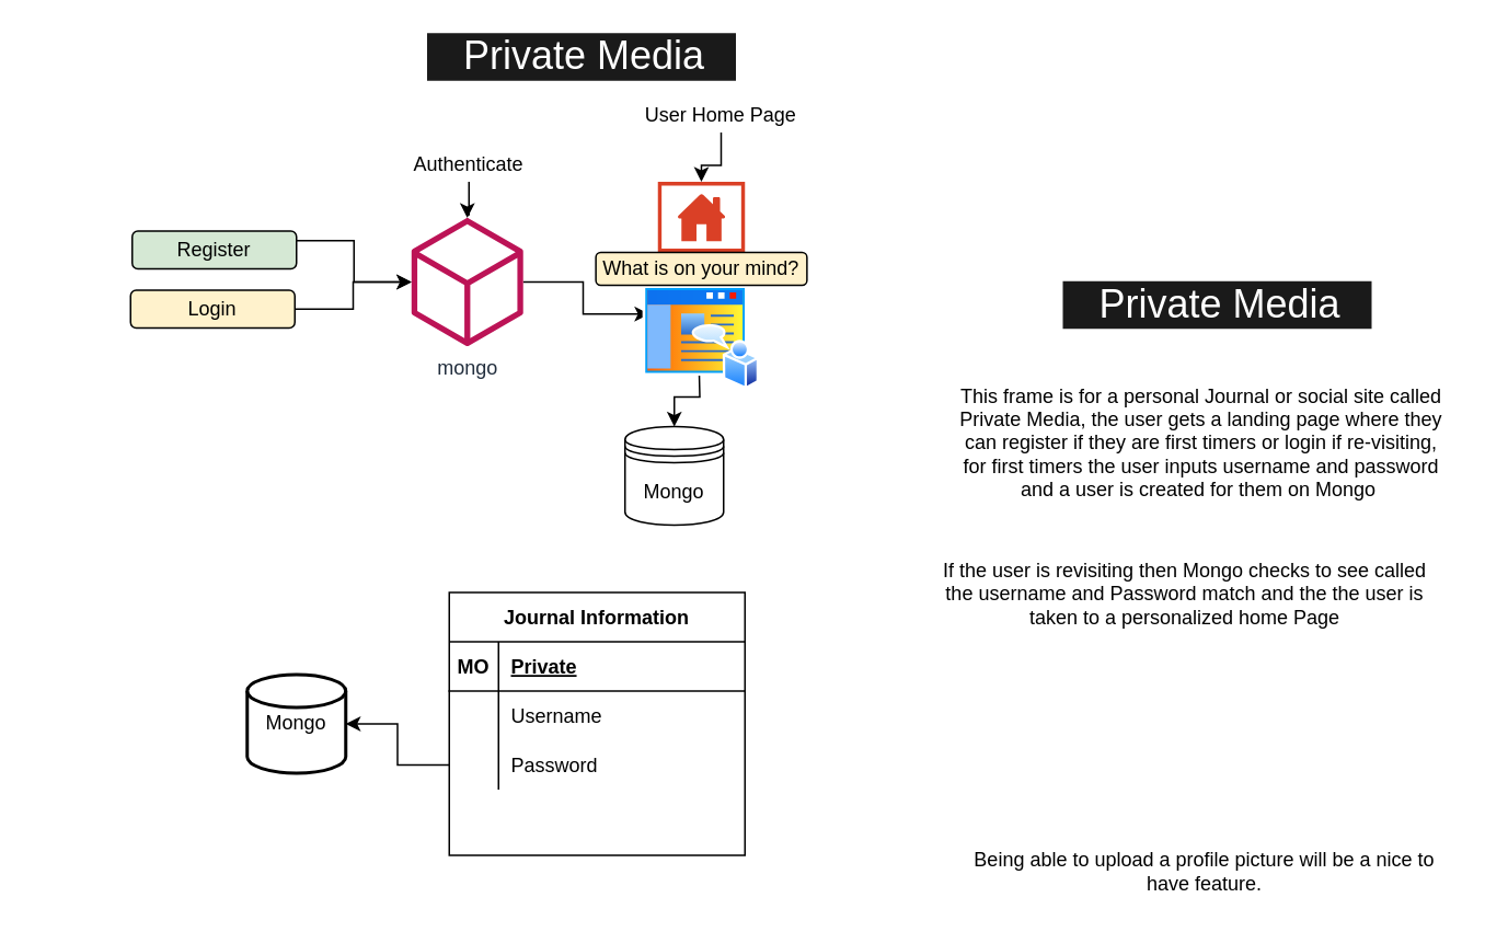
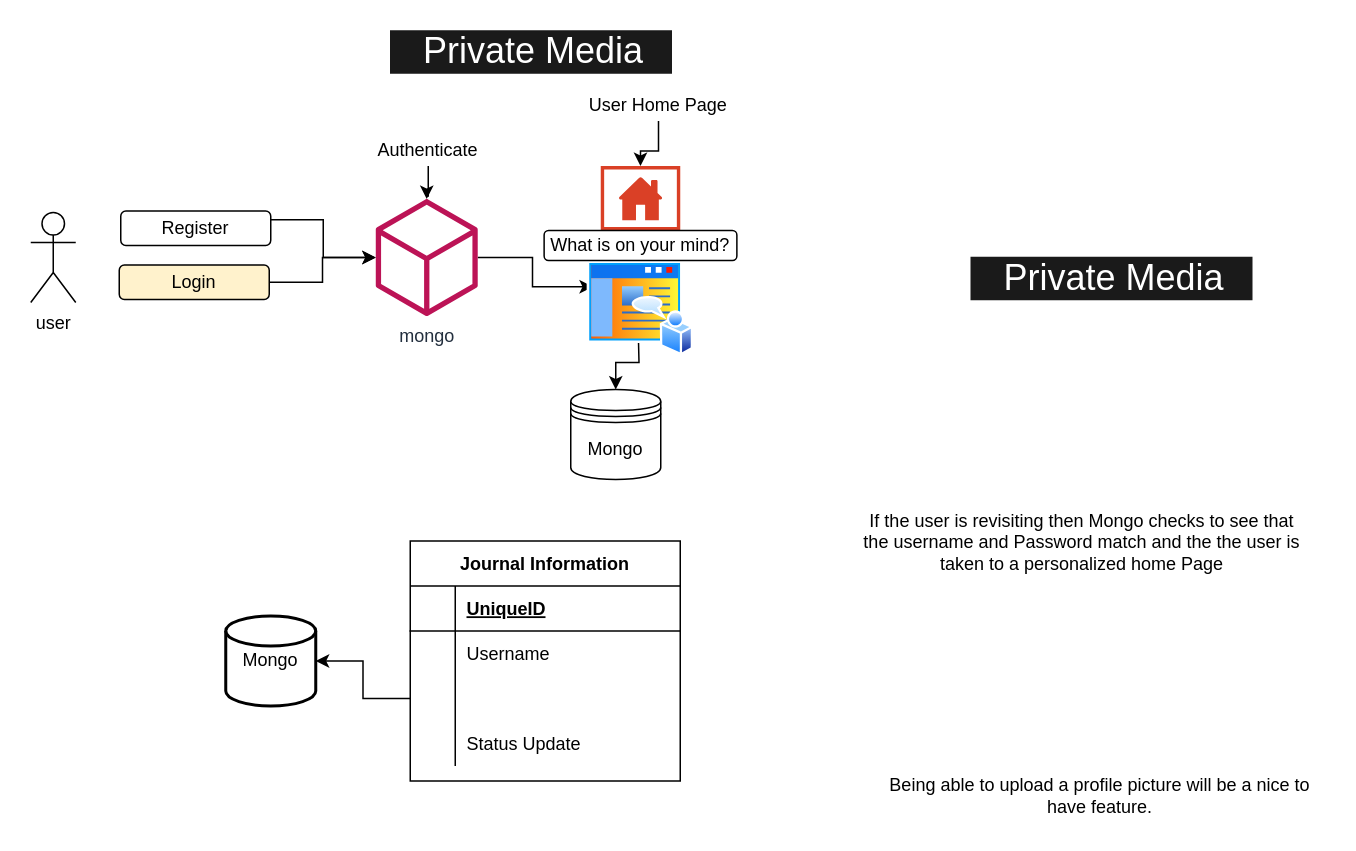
  <mxCell id="0" />
  <mxCell id="1" parent="0" />
  <mxCell id="2" style="edgeStyle=orthogonalEdgeStyle;rounded=0;orthogonalLoop=1;jettySize=auto;html=1;entryX=0;entryY=0.25;entryDx=0;entryDy=0;" parent="1" source="3" target="13" edge="1"><mxGeometry relative="1" as="geometry" /></mxCell>
  <mxCell id="3" value="mongo" style="outlineConnect=0;fontColor=#232F3E;gradientColor=none;fillColor=#BC1356;strokeColor=none;dashed=0;verticalLabelPosition=bottom;verticalAlign=top;align=center;html=1;fontSize=12;fontStyle=0;aspect=fixed;pointerEvents=1;shape=mxgraph.aws4.resources;labelBackgroundColor=#ffffff;" parent="1" vertex="1"><mxGeometry x="250" y="132" width="68" height="78" as="geometry" /></mxCell>
+ <mxCell id="4" value="user" style="shape=umlActor;verticalLabelPosition=bottom;verticalAlign=top;html=1;outlineConnect=0;" parent="1" vertex="1"><mxGeometry x="20" y="141" width="30" height="60" as="geometry" /></mxCell>
  <mxCell id="5" style="edgeStyle=orthogonalEdgeStyle;rounded=0;orthogonalLoop=1;jettySize=auto;html=1;exitX=1;exitY=0.25;exitDx=0;exitDy=0;" parent="1" source="6" target="3" edge="1"><mxGeometry relative="1" as="geometry" /></mxCell>
- <mxCell id="6" value="Register" style="rounded=1;whiteSpace=wrap;html=1;fillColor=#d5e8d4;" parent="1" vertex="1"><mxGeometry x="80" y="140" width="100" height="23" as="geometry" /></mxCell>
+ <mxCell id="6" value="Register" style="rounded=1;whiteSpace=wrap;html=1;" parent="1" vertex="1"><mxGeometry x="80" y="140" width="100" height="23" as="geometry" /></mxCell>
  <mxCell id="7" style="edgeStyle=orthogonalEdgeStyle;rounded=0;orthogonalLoop=1;jettySize=auto;html=1;exitX=1;exitY=0.5;exitDx=0;exitDy=0;" parent="1" source="8" target="3" edge="1"><mxGeometry relative="1" as="geometry" /></mxCell>
  <mxCell id="8" value="Login" style="rounded=1;whiteSpace=wrap;html=1;fillColor=#fff2cc;" parent="1" vertex="1"><mxGeometry x="79" y="176" width="100" height="23" as="geometry" /></mxCell>
  <mxCell id="9" style="edgeStyle=orthogonalEdgeStyle;rounded=0;orthogonalLoop=1;jettySize=auto;html=1;exitX=0.5;exitY=1;exitDx=0;exitDy=0;" parent="1" source="10" target="3" edge="1"><mxGeometry relative="1" as="geometry" /></mxCell>
  <mxCell id="10" value="Authenticate" style="text;html=1;strokeColor=none;fillColor=none;align=center;verticalAlign=middle;whiteSpace=wrap;rounded=0;" parent="1" vertex="1"><mxGeometry x="250" y="90" width="70" height="20" as="geometry" /></mxCell>
  <mxCell id="11" value="" style="pointerEvents=1;shadow=0;dashed=0;html=1;strokeColor=none;labelPosition=center;verticalLabelPosition=bottom;verticalAlign=top;outlineConnect=0;align=center;shape=mxgraph.office.concepts.home_page;fillColor=#DA4026;" parent="1" vertex="1"><mxGeometry x="400" y="110" width="53" height="43" as="geometry" /></mxCell>
  <mxCell id="12" style="edgeStyle=orthogonalEdgeStyle;rounded=0;orthogonalLoop=1;jettySize=auto;html=1;entryX=0.5;entryY=0;entryDx=0;entryDy=0;" parent="1" target="16" edge="1"><mxGeometry relative="1" as="geometry"><mxPoint x="424.995" y="220" as="sourcePoint" /></mxGeometry></mxCell>
  <mxCell id="13" value="" style="aspect=fixed;perimeter=ellipsePerimeter;html=1;align=center;shadow=0;dashed=0;spacingTop=3;image;image=img/lib/active_directory/home_page.svg;" parent="1" vertex="1"><mxGeometry x="390.94" y="173" width="71.11" height="64" as="geometry" /></mxCell>
  <mxCell id="14" style="edgeStyle=orthogonalEdgeStyle;rounded=0;orthogonalLoop=1;jettySize=auto;html=1;exitX=0.5;exitY=1;exitDx=0;exitDy=0;" parent="1" source="15" target="11" edge="1"><mxGeometry relative="1" as="geometry" /></mxCell>
  <mxCell id="15" value="User Home Page" style="text;html=1;strokeColor=none;fillColor=none;align=center;verticalAlign=middle;whiteSpace=wrap;rounded=0;" parent="1" vertex="1"><mxGeometry x="380" y="60" width="117" height="20" as="geometry" /></mxCell>
  <mxCell id="16" value="Mongo" style="shape=datastore;whiteSpace=wrap;html=1;" parent="1" vertex="1"><mxGeometry x="380" y="259" width="60" height="60" as="geometry" /></mxCell>
- <mxCell id="17" value="What is on your mind?" style="rounded=1;whiteSpace=wrap;html=1;fillColor=#fff2cc;" parent="1" vertex="1"><mxGeometry x="362.25" y="153" width="128.5" height="20" as="geometry" /></mxCell>
+ <mxCell id="17" value="What is on your mind?" style="rounded=1;whiteSpace=wrap;html=1;" parent="1" vertex="1"><mxGeometry x="362.25" y="153" width="128.5" height="20" as="geometry" /></mxCell>
  <mxCell id="18" value="Mongo" style="strokeWidth=2;html=1;shape=mxgraph.flowchart.database;whiteSpace=wrap;" parent="1" vertex="1"><mxGeometry x="150" y="410" width="60" height="60" as="geometry" /></mxCell>
  <mxCell id="19" value="Journal Information" style="shape=table;startSize=30;container=1;collapsible=1;childLayout=tableLayout;fixedRows=1;rowLines=0;fontStyle=1;align=center;resizeLast=1;" parent="1" vertex="1"><mxGeometry x="273" y="360" width="180" height="160" as="geometry" /></mxCell>
  <mxCell id="20" value="" style="shape=partialRectangle;collapsible=0;dropTarget=0;pointerEvents=0;fillColor=none;top=0;left=0;bottom=1;right=0;points=[[0,0.5],[1,0.5]];portConstraint=eastwest;" parent="19" vertex="1"><mxGeometry y="30" width="180" height="30" as="geometry" /></mxCell>
- <mxCell id="21" value="MO" style="shape=partialRectangle;connectable=0;fillColor=none;top=0;left=0;bottom=0;right=0;fontStyle=1;overflow=hidden;" parent="20" vertex="1"><mxGeometry width="30" height="30" as="geometry" /></mxCell>
- <mxCell id="22" value="Private" style="shape=partialRectangle;connectable=0;fillColor=none;top=0;left=0;bottom=0;right=0;align=left;spacingLeft=6;fontStyle=5;overflow=hidden;" parent="20" vertex="1"><mxGeometry x="30" width="150" height="30" as="geometry" /></mxCell>
+ <mxCell id="22" value="UniqueID" style="shape=partialRectangle;connectable=0;fillColor=none;top=0;left=0;bottom=0;right=0;align=left;spacingLeft=6;fontStyle=5;overflow=hidden;" parent="20" vertex="1"><mxGeometry x="30" width="150" height="30" as="geometry" /></mxCell>
  <mxCell id="23" value="" style="shape=partialRectangle;collapsible=0;dropTarget=0;pointerEvents=0;fillColor=none;top=0;left=0;bottom=0;right=0;points=[[0,0.5],[1,0.5]];portConstraint=eastwest;" parent="19" vertex="1"><mxGeometry y="60" width="180" height="30" as="geometry" /></mxCell>
  <mxCell id="24" value="" style="shape=partialRectangle;connectable=0;fillColor=none;top=0;left=0;bottom=0;right=0;editable=1;overflow=hidden;" parent="23" vertex="1"><mxGeometry width="30" height="30" as="geometry" /></mxCell>
  <mxCell id="25" value="Username" style="shape=partialRectangle;connectable=0;fillColor=none;top=0;left=0;bottom=0;right=0;align=left;spacingLeft=6;overflow=hidden;" parent="23" vertex="1"><mxGeometry x="30" width="150" height="30" as="geometry" /></mxCell>
  <mxCell id="26" value="" style="shape=partialRectangle;collapsible=0;dropTarget=0;pointerEvents=0;fillColor=none;top=0;left=0;bottom=0;right=0;points=[[0,0.5],[1,0.5]];portConstraint=eastwest;" parent="19" vertex="1"><mxGeometry y="90" width="180" height="30" as="geometry" /></mxCell>
  <mxCell id="27" value="" style="shape=partialRectangle;connectable=0;fillColor=none;top=0;left=0;bottom=0;right=0;editable=1;overflow=hidden;" parent="26" vertex="1"><mxGeometry width="30" height="30" as="geometry" /></mxCell>
- <mxCell id="28" value="Password" style="shape=partialRectangle;connectable=0;fillColor=none;top=0;left=0;bottom=0;right=0;align=left;spacingLeft=6;overflow=hidden;" parent="26" vertex="1"><mxGeometry x="30" width="150" height="30" as="geometry" /></mxCell>
  <mxCell id="29" value="" style="shape=partialRectangle;collapsible=0;dropTarget=0;pointerEvents=0;fillColor=none;top=0;left=0;bottom=0;right=0;points=[[0,0.5],[1,0.5]];portConstraint=eastwest;" parent="19" vertex="1"><mxGeometry y="120" width="180" height="30" as="geometry" /></mxCell>
  <mxCell id="30" value="" style="shape=partialRectangle;connectable=0;fillColor=none;top=0;left=0;bottom=0;right=0;editable=1;overflow=hidden;" parent="29" vertex="1"><mxGeometry width="30" height="30" as="geometry" /></mxCell>
+ <mxCell id="31" value="Status Update" style="shape=partialRectangle;connectable=0;fillColor=none;top=0;left=0;bottom=0;right=0;align=left;spacingLeft=6;overflow=hidden;" parent="29" vertex="1"><mxGeometry x="30" width="150" height="30" as="geometry" /></mxCell>
  <mxCell id="32" value="" style="edgeStyle=orthogonalEdgeStyle;rounded=0;orthogonalLoop=1;jettySize=auto;html=1;" parent="1" source="26" target="18" edge="1"><mxGeometry relative="1" as="geometry" /></mxCell>
- <mxCell id="33" value="This frame is for a personal Journal or social site called Private Media, the user gets a landing page where they can register if they are first timers or login if re-visiting, for first timers the user inputs username and password and a user is created for them on Mongo&amp;nbsp;" style="text;html=1;strokeColor=none;fillColor=none;align=center;verticalAlign=middle;whiteSpace=wrap;rounded=0;" parent="1" vertex="1"><mxGeometry x="580" y="227" width="301.5" height="83" as="geometry" /></mxCell>
- <mxCell id="34" value="If the user is revisiting then Mongo checks to see called the username and Password match and the the user is taken to a personalized home Page" style="text;html=1;strokeColor=none;fillColor=none;align=center;verticalAlign=middle;whiteSpace=wrap;rounded=0;" parent="1" vertex="1"><mxGeometry x="570" y="319" width="301.5" height="83" as="geometry" /></mxCell>
+ <mxCell id="34" value="If the user is revisiting then Mongo checks to see that the username and Password match and the the user is taken to a personalized home Page" style="text;html=1;strokeColor=none;fillColor=none;align=center;verticalAlign=middle;whiteSpace=wrap;rounded=0;" parent="1" vertex="1"><mxGeometry x="570" y="319" width="301.5" height="83" as="geometry" /></mxCell>
  <mxCell id="35" value="&lt;font style=&quot;font-size: 24px&quot;&gt;&amp;nbsp; &amp;nbsp;Private Media&lt;/font&gt;" style="whiteSpace=wrap;html=1;shadow=0;dashed=0;fontSize=10;align=left;fillColor=#1A1A1A;strokeColor=#1A1A1A;fontColor=#FFFFFF;" parent="1" vertex="1"><mxGeometry x="260" y="20" width="187" height="28" as="geometry" /></mxCell>
  <mxCell id="36" value="Being able to upload a profile picture will be a nice to have feature." style="text;html=1;strokeColor=none;fillColor=none;align=center;verticalAlign=middle;whiteSpace=wrap;rounded=0;" parent="1" vertex="1"><mxGeometry x="585.75" y="515" width="294.25" height="30" as="geometry" /></mxCell>
  <mxCell id="37" value="&lt;font style=&quot;font-size: 24px&quot;&gt;&amp;nbsp; &amp;nbsp;Private Media&lt;/font&gt;" style="whiteSpace=wrap;html=1;shadow=0;dashed=0;fontSize=10;align=left;fillColor=#1A1A1A;strokeColor=#1A1A1A;fontColor=#FFFFFF;" vertex="1" parent="1"><mxGeometry x="647" y="171" width="187" height="28" as="geometry" /></mxCell>
